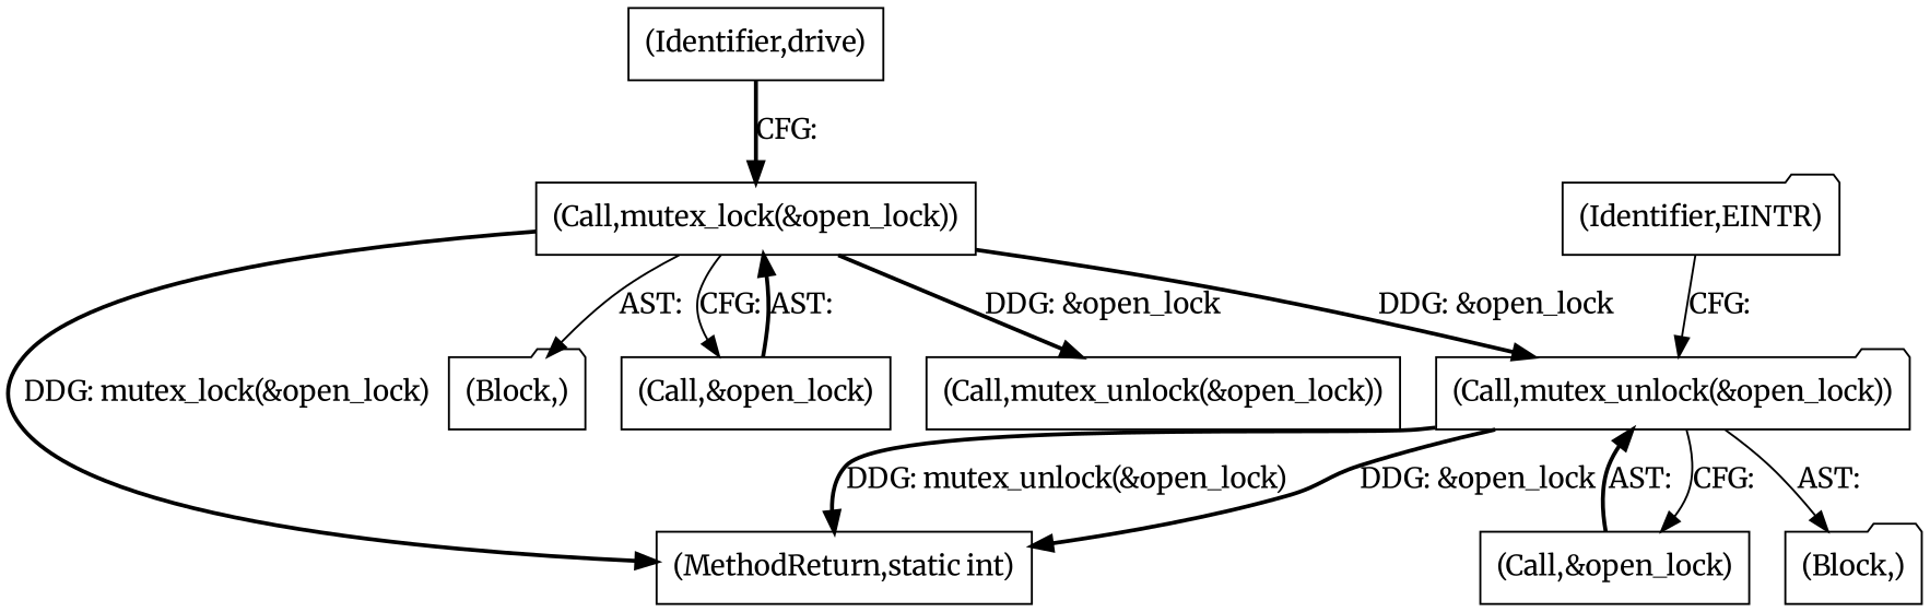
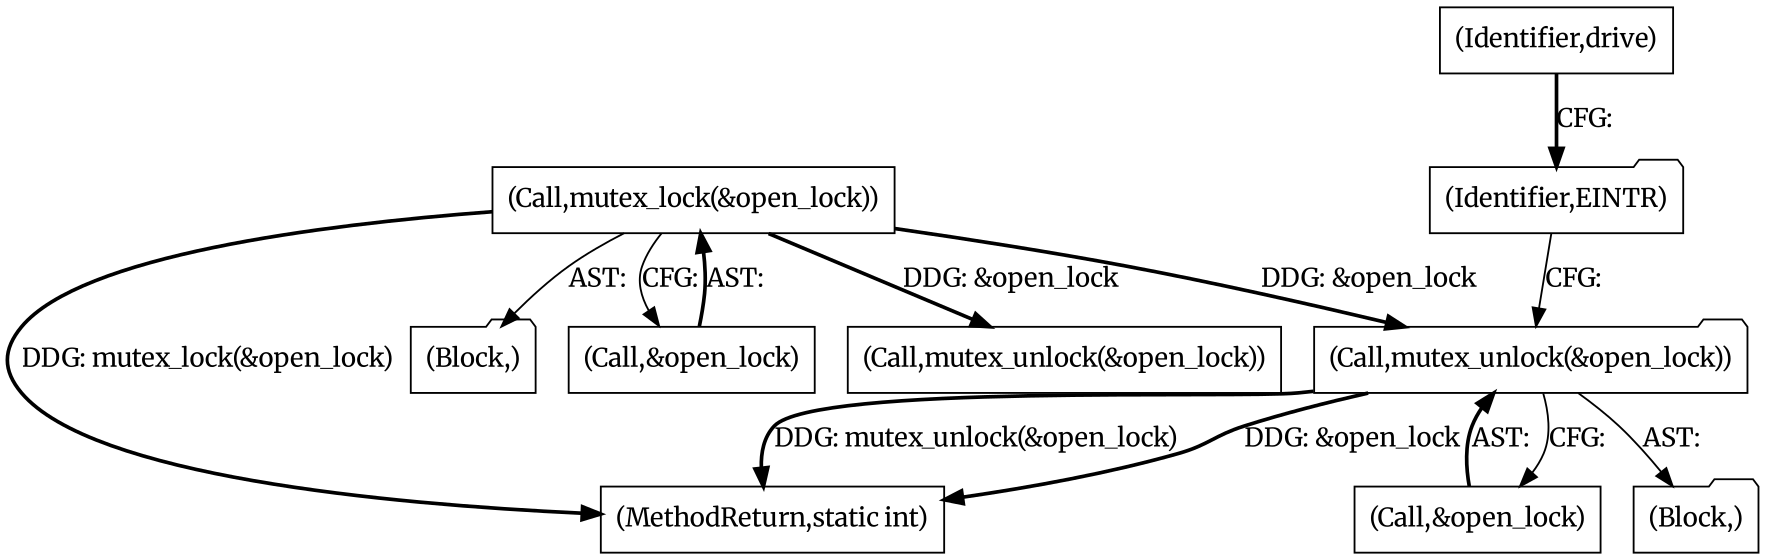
  digraph {
    fontname=Merriweather
    node [fontname=Merriweather shape=box]
    edge [fontname=Merriweather style=bold]
    n1 [label="(Call,mutex_unlock(&open_lock))" shape=folder]
    n2 [label="(Call,&open_lock)"]
    n3 [label="(MethodReturn,static int)"]
    n4 [label="(Block,)" shape=folder]
    n5 [label="(Call,mutex_lock(&open_lock))"]
    n6 [label="(Block,)" shape=folder]
    n7 [label="(Call,&open_lock)"]
    n8 [label="(Call,mutex_unlock(&open_lock))"]
    n9 [label="(Identifier,EINTR)" shape=folder]
    n10 [label="(Identifier,drive)"]
    n1 -> n2 [label="CFG: " style=solid]
    n1 -> n3 [label="DDG: mutex_unlock(&open_lock)"]
    n1 -> n3 [label="DDG: &open_lock"]
    n1 -> n4 [label="AST: " style=solid]
    n2 -> n1 [label="AST: "]
    n5 -> n1 [label="DDG: &open_lock"]
    n5 -> n3 [label="DDG: mutex_lock(&open_lock)"]
    n5 -> n6 [label="AST: " style=solid]
    n5 -> n7 [label="CFG: " style=solid]
    n5 -> n8 [label="DDG: &open_lock"]
    n7 -> n5 [label="AST: "]
    n9 -> n1 [label="CFG: " style=solid]
-   n10 -> n5 [label="CFG: "]
+   n10 -> n9 [label="CFG: "]
  }
